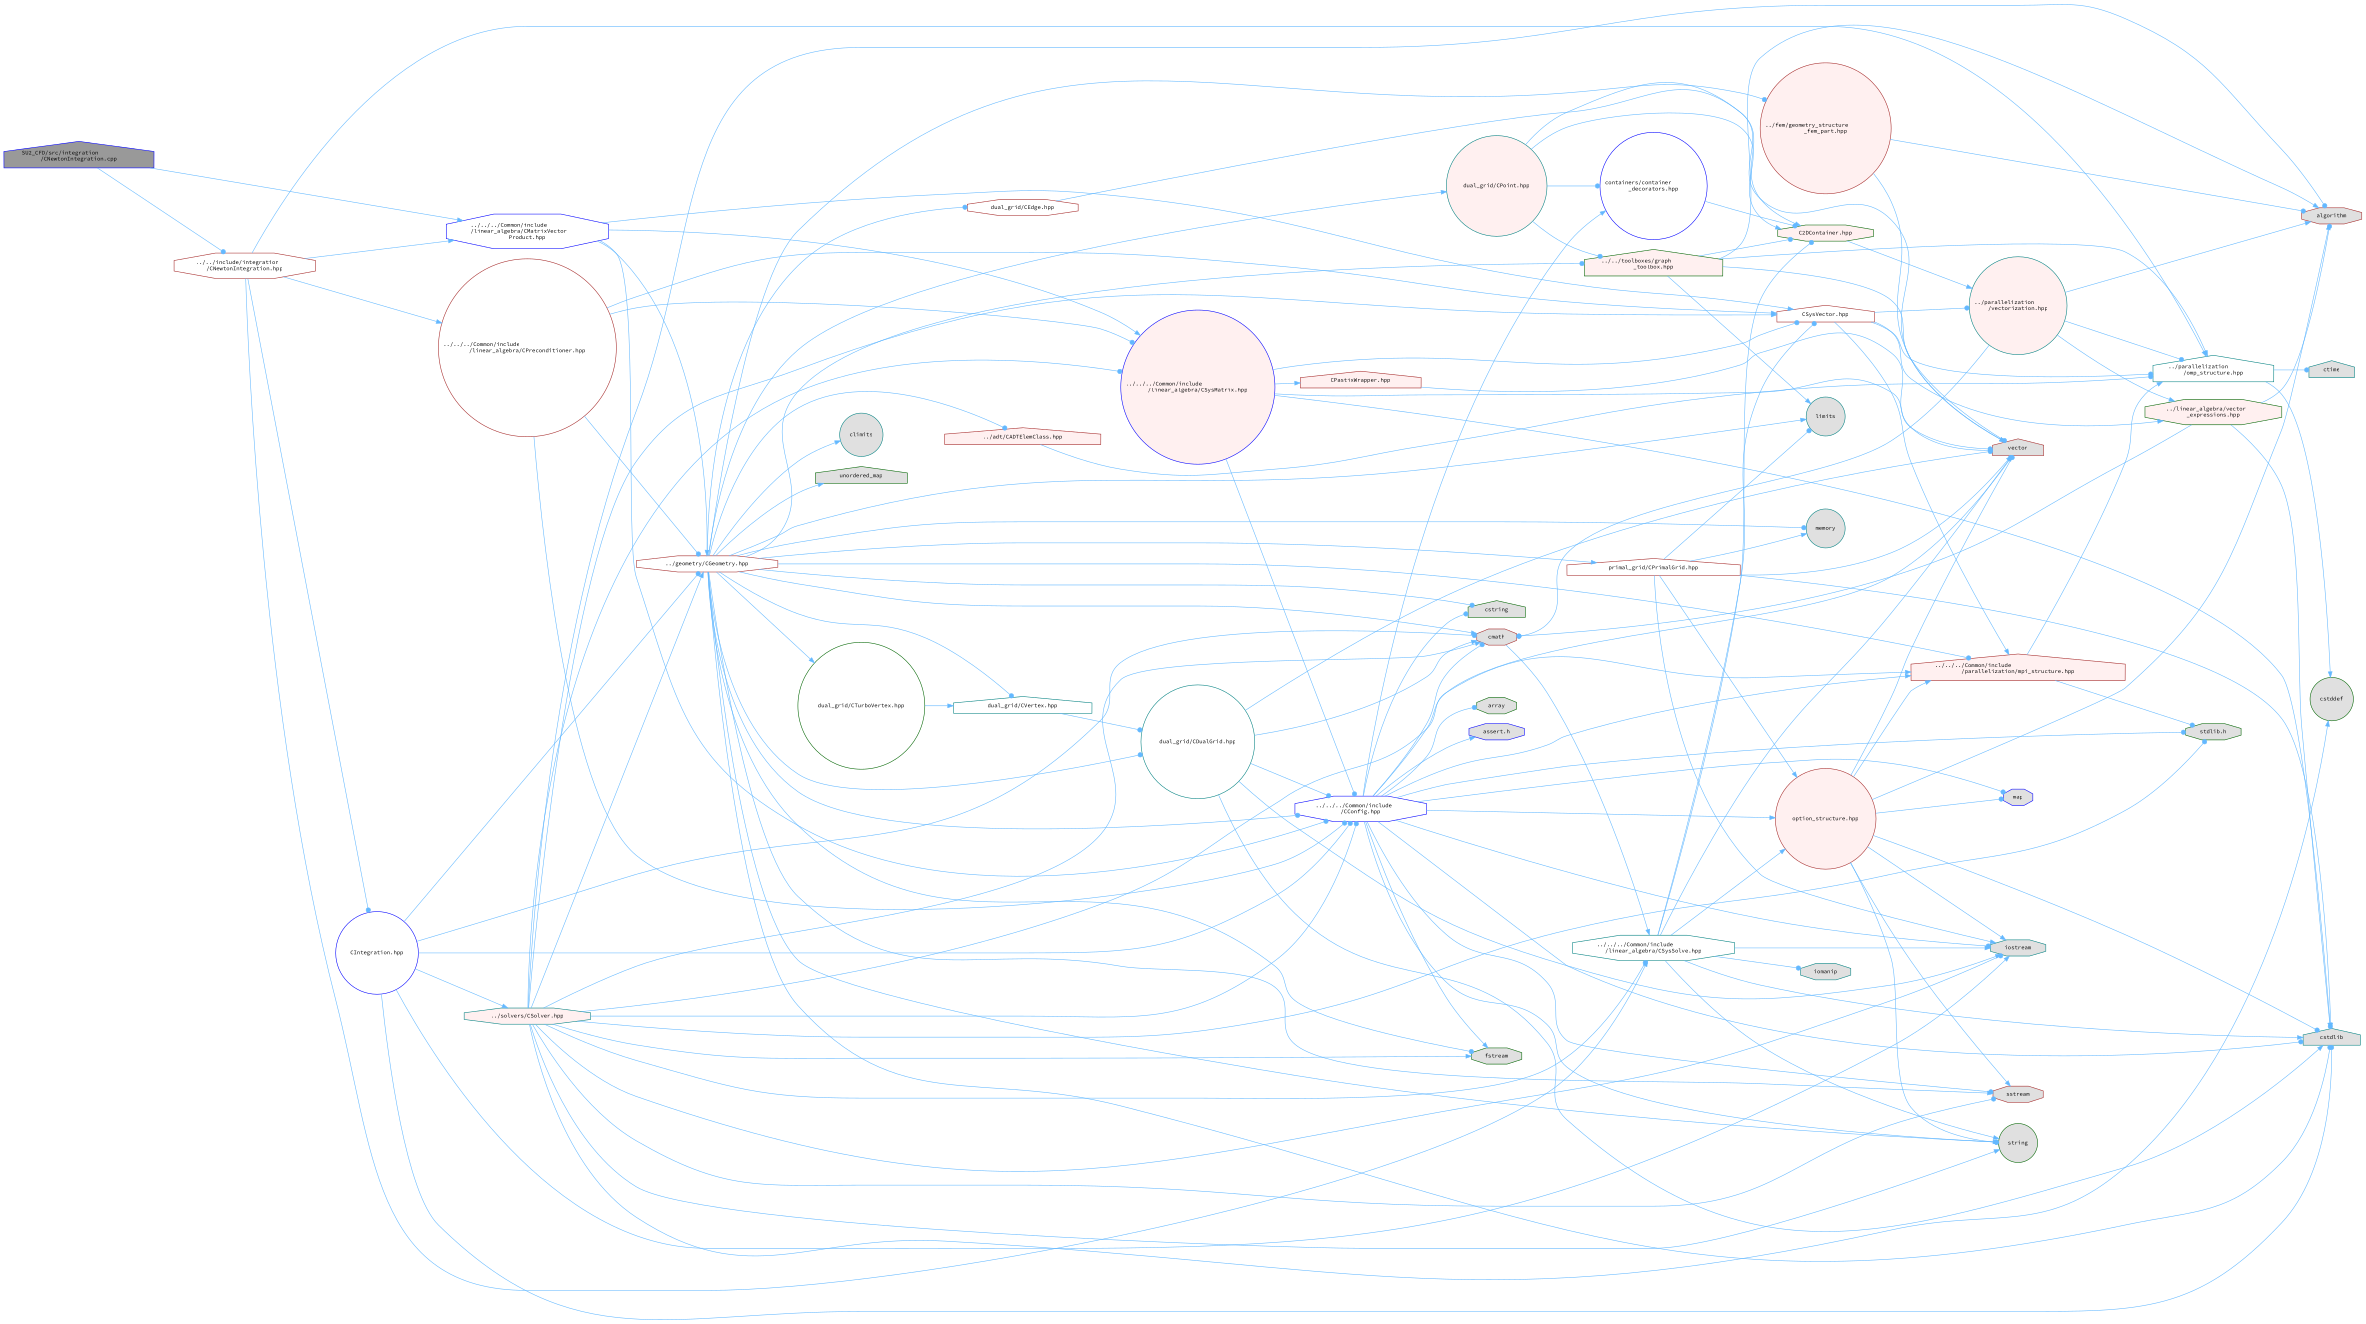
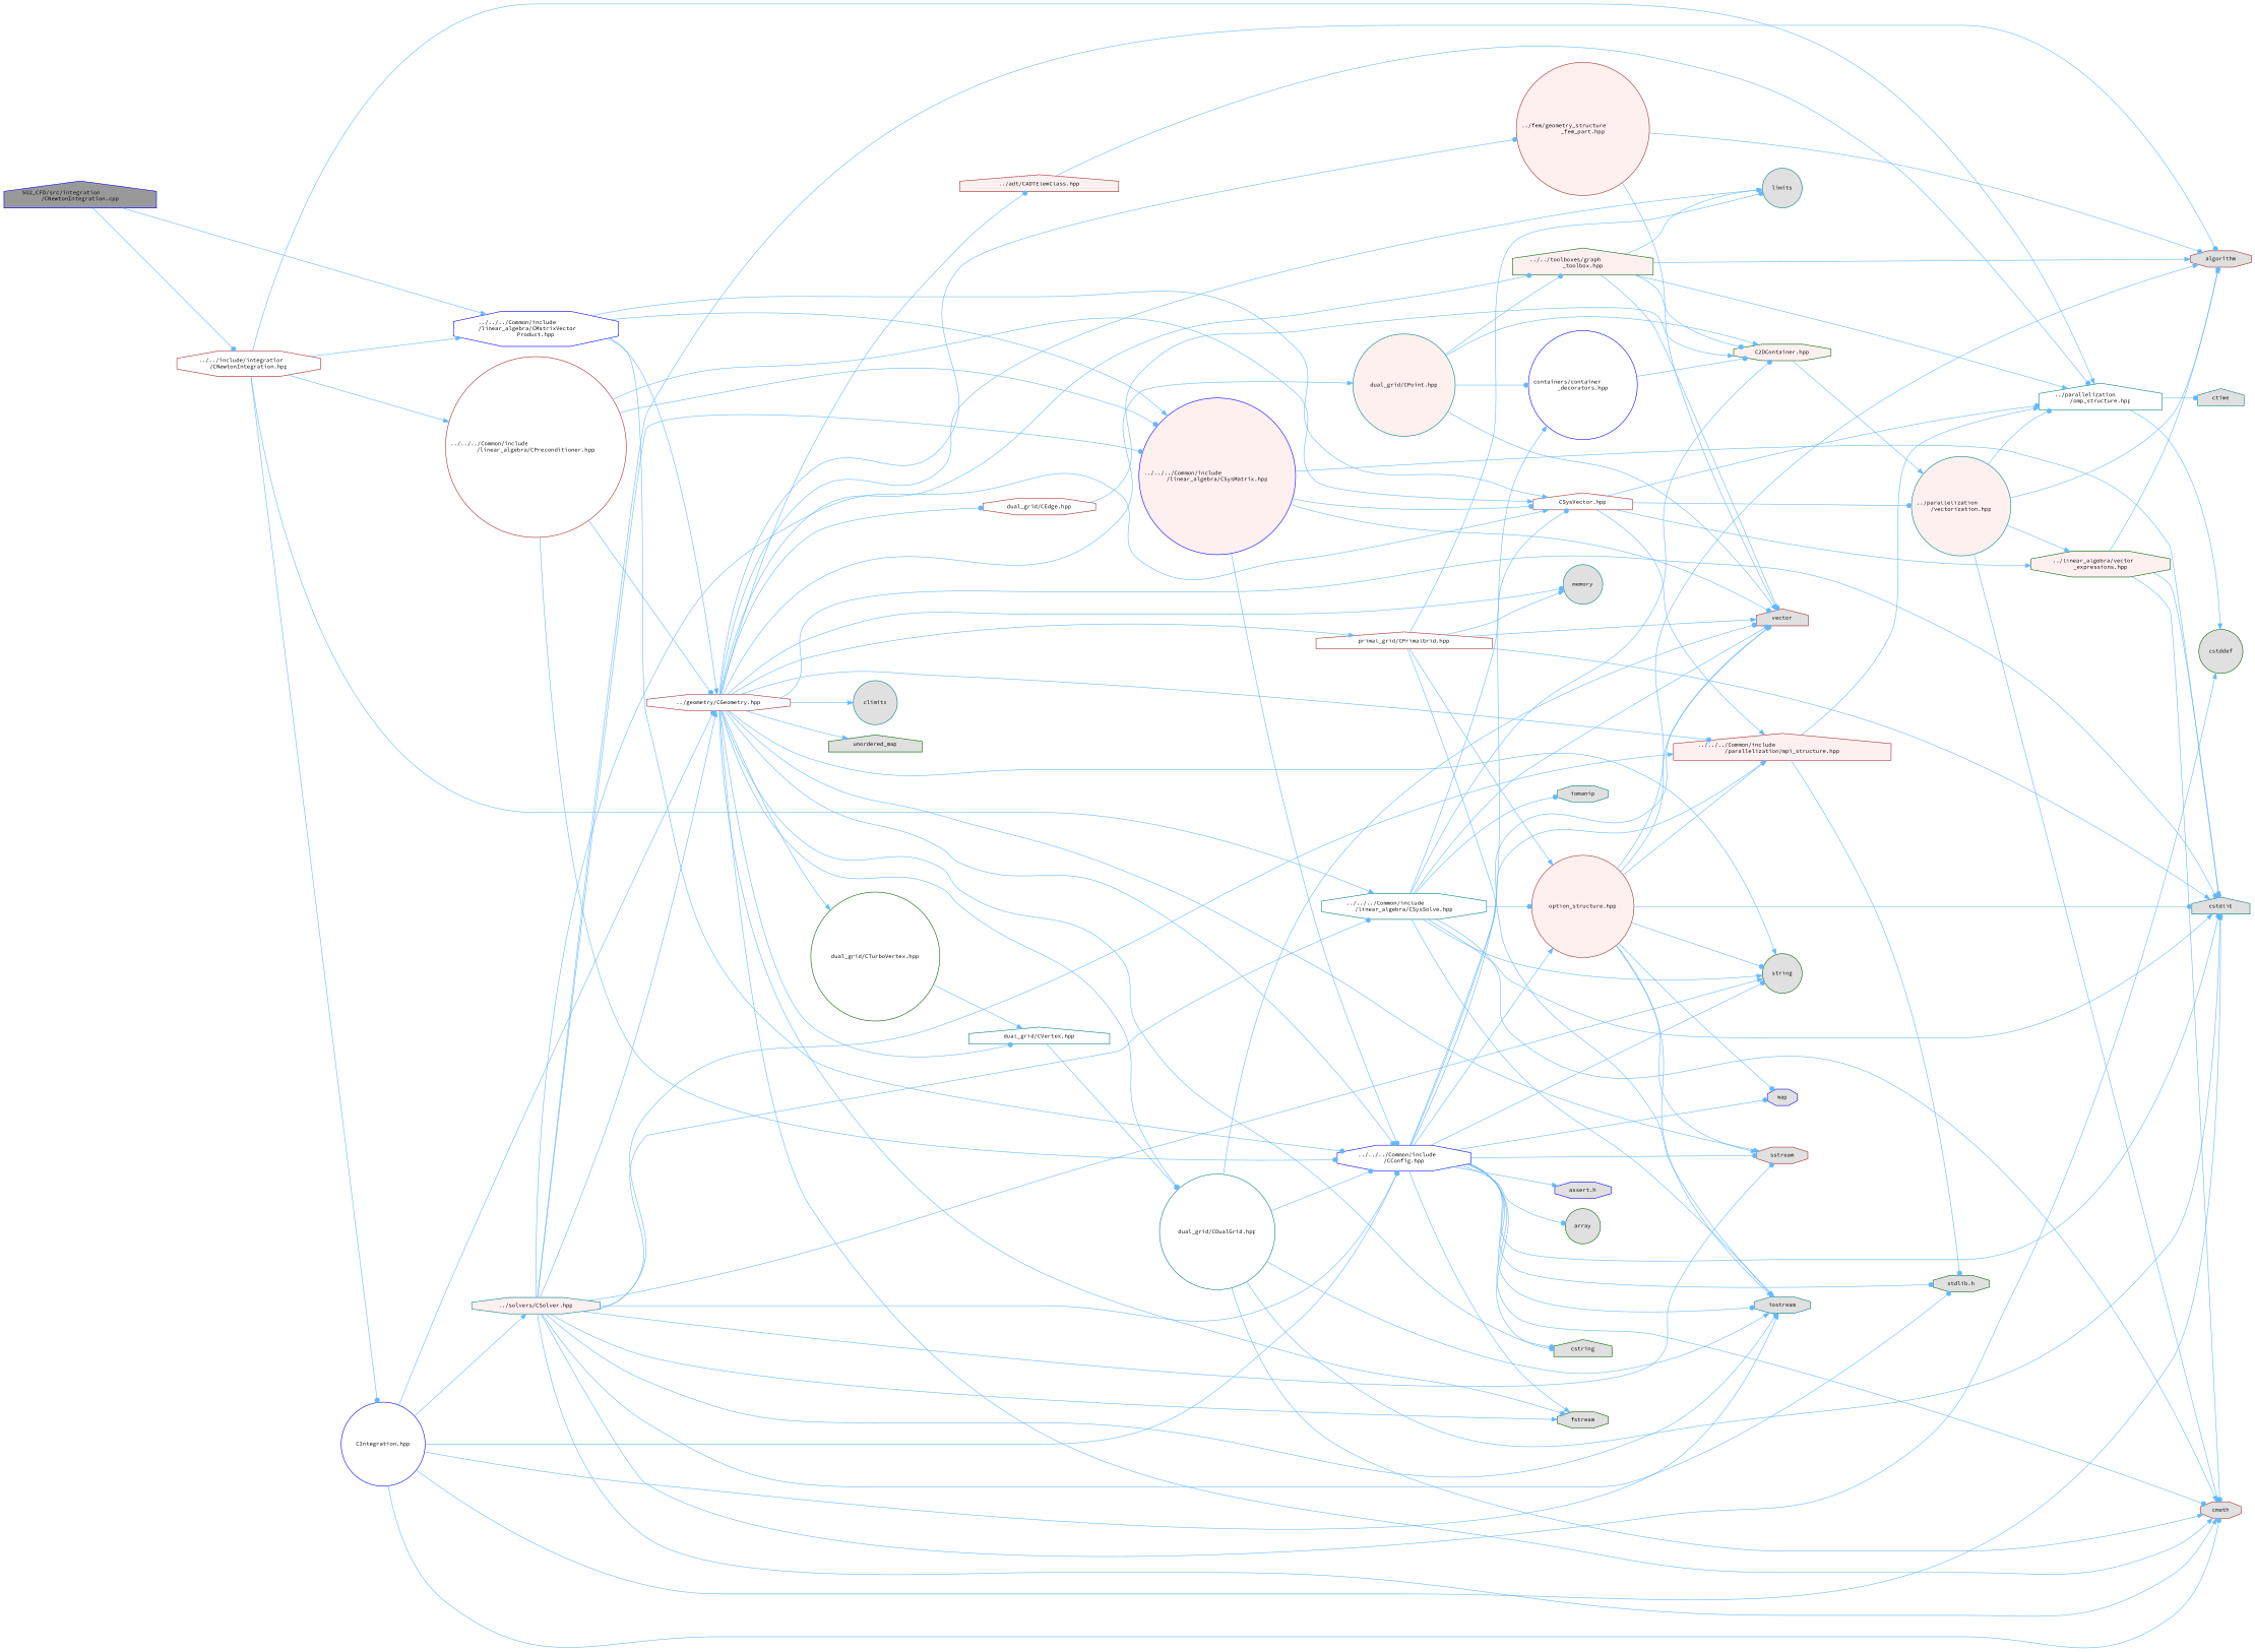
  digraph {
    fontname="Source Code Pro"
    rankdir=LR
    node [color=brown fillcolor="#E0E0E0" fontname="Source Code Pro" fontsize=10 shape=octagon style=filled]
    edge [arrowhead=dot color=steelblue1 fontname="Source Code Pro" fontsize=10 labelfontname=Helvetica labelfontsize=10 style=solid]
    n1 [color=blue fillcolor=grey60 fontcolor=black height=0.2 label="SU2_CFD/src/integration\l/CNewtonIntegration.cpp" shape=house width=0.4]
    n2 [fillcolor=white height=0.2 label="../../include/integration\l/CNewtonIntegration.hpp" width=0.4]
    n3 [color=blue fillcolor=white height=0.2 label="../../../Common/include\l/linear_algebra/CMatrixVector\lProduct.hpp" width=0.4]
    n4 [color=blue fillcolor=white height=0.2 label="CIntegration.hpp" shape=circle width=0.4]
    n5 [color=teal fillcolor=white height=0.2 label="../parallelization\l/omp_structure.hpp" shape=house width=0.4]
    n6 [color=teal fillcolor=white height=0.2 label="../../../Common/include\l/linear_algebra/CSysSolve.hpp" width=0.4]
    n7 [fillcolor=white height=0.2 label="../../../Common/include\l/linear_algebra/CPreconditioner.hpp" shape=circle width=0.4]
    n8 [fillcolor=white height=0.2 label="../geometry/CGeometry.hpp" width=0.4]
    n9 [color=blue fillcolor=white height=0.2 label="../../../Common/include\l/CConfig.hpp" width=0.4]
    n10 [color=blue fillcolor="#FFF0F0" height=0.2 label="../../../Common/include\l/linear_algebra/CSysMatrix.hpp" shape=circle width=0.4]
    n11 [fillcolor=white height=0.2 label="CSysVector.hpp" shape=house width=0.4]
    n12 [height=0.2 label=cmath width=0.4]
    n13 [color=teal height=0.2 label=iostream width=0.4]
    n14 [color=teal height=0.2 label=cstdlib shape=house width=0.4]
    n15 [color=teal fillcolor="#FFF0F0" height=0.2 label="../solvers/CSolver.hpp" width=0.4]
    n16 [color=darkgreen height=0.2 label=cstddef shape=circle width=0.4]
    n17 [color=teal height=0.2 label=ctime shape=house width=0.4]
    n18 [color=darkgreen height=0.2 label=string shape=circle width=0.4]
    n19 [height=0.2 label=vector shape=house width=0.4]
    n20 [fillcolor="#FFF0F0" height=0.2 label="option_structure.hpp" shape=circle width=0.4]
    n21 [color=darkgreen fillcolor="#FFF0F0" height=0.2 label="C2DContainer.hpp" width=0.4]
    n22 [color=teal height=0.2 label=iomanip width=0.4]
    n23 [fillcolor="#FFF0F0" height=0.2 label="../../../Common/include\l/parallelization/mpi_structure.hpp" shape=house width=0.4]
    n24 [color=darkgreen height=0.2 label="stdlib.h" width=0.4]
    n25 [color=darkgreen height=0.2 label=fstream width=0.4]
    n26 [height=0.2 label=sstream width=0.4]
    n27 [height=0.2 label=algorithm width=0.4]
    n28 [color=teal height=0.2 label=limits shape=circle width=0.4]
    n29 [color=darkgreen height=0.2 label=cstring shape=house width=0.4]
    n30 [color=teal height=0.2 label=climits shape=circle width=0.4]
    n31 [color=teal height=0.2 label=memory shape=circle width=0.4]
    n32 [color=darkgreen height=0.2 label=unordered_map shape=house width=0.4]
    n33 [fillcolor=white height=0.2 label="primal_grid/CPrimalGrid.hpp" shape=house width=0.4]
    n34 [color=teal fillcolor=white height=0.2 label="dual_grid/CDualGrid.hpp" shape=circle width=0.4]
    n35 [color=teal fillcolor="#FFF0F0" height=0.2 label="dual_grid/CPoint.hpp" shape=circle width=0.4]
    n36 [color=darkgreen fillcolor="#FFF0F0" height=0.2 label="../../toolboxes/graph\l_toolbox.hpp" shape=house width=0.4]
    n37 [fillcolor=white height=0.2 label="dual_grid/CEdge.hpp" width=0.4]
    n38 [color=teal fillcolor=white height=0.2 label="dual_grid/CVertex.hpp" shape=house width=0.4]
    n39 [color=darkgreen fillcolor=white height=0.2 label="dual_grid/CTurboVertex.hpp" shape=circle width=0.4]
    n40 [fillcolor="#FFF0F0" height=0.2 label="../fem/geometry_structure\l_fem_part.hpp" shape=circle width=0.4]
    n41 [fillcolor="#FFF0F0" height=0.2 label="../adt/CADTElemClass.hpp" shape=house width=0.4]
    n42 [color=blue height=0.2 label=map width=0.4]
-   n43 [color=darkgreen height=0.2 label=array width=0.4]
+   n43 [color=darkgreen height=0.2 label=array shape=circle width=0.4]
    n44 [color=blue height=0.2 label="assert.h" width=0.4]
    n45 [color=blue fillcolor=white height=0.2 label="containers/container\l_decorators.hpp" shape=circle width=0.4]
-   n46 [fillcolor="#FFF0F0" height=0.2 label="CPastixWrapper.hpp" shape=house width=0.4]
    n47 [color=teal fillcolor="#FFF0F0" height=0.2 label="../parallelization\l/vectorization.hpp" shape=circle width=0.4]
    n48 [color=darkgreen fillcolor="#FFF0F0" height=0.2 label="../linear_algebra/vector\l_expressions.hpp" width=0.4]
    n1 -> n2
    n1 -> n3 [arrowhead=normal]
    n2 -> n3 [arrowhead=normal]
    n2 -> n4
    n2 -> n5 [arrowhead=normal]
    n2 -> n6 [arrowhead=normal]
    n2 -> n7 [arrowhead=normal]
    n3 -> n8 [arrowhead=normal]
    n3 -> n9
    n3 -> n10 [arrowhead=normal]
    n3 -> n11 [arrowhead=normal]
    n4 -> n8
    n4 -> n9
    n4 -> n12
    n4 -> n13 [arrowhead=normal]
    n4 -> n14
    n4 -> n15 [arrowhead=normal]
    n5 -> n16 [arrowhead=normal]
    n5 -> n17
    n6 -> n11
-   n12 -> n6 [arrowhead=normal]
+   n6 -> n12 [arrowhead=normal]
    n6 -> n13 [arrowhead=normal]
    n6 -> n14 [arrowhead=normal]
    n6 -> n18 [arrowhead=normal]
    n6 -> n19
-   n6 -> n20 [arrowhead=normal]
+   n6 -> n20
    n6 -> n21
    n6 -> n22
    n7 -> n8
    n7 -> n9
    n7 -> n10
    n7 -> n11 [arrowhead=normal]
    n8 -> n9
    n8 -> n12 [arrowhead=normal]
    n8 -> n14
    n8 -> n18 [arrowhead=normal]
    n8 -> n23
    n8 -> n25
    n8 -> n26 [arrowhead=normal]
    n8 -> n28 [arrowhead=normal]
    n8 -> n29
    n8 -> n30 [arrowhead=normal]
    n8 -> n31
    n8 -> n32 [arrowhead=normal]
    n8 -> n33 [arrowhead=normal]
    n8 -> n34
    n8 -> n35 [arrowhead=normal]
    n8 -> n36
    n8 -> n37
    n8 -> n38
    n8 -> n39 [arrowhead=normal]
    n8 -> n40
    n8 -> n41
    n9 -> n12
    n9 -> n13
    n9 -> n14
    n9 -> n18
    n9 -> n19 [arrowhead=normal]
    n9 -> n20 [arrowhead=normal]
    n9 -> n23 [arrowhead=normal]
    n9 -> n24
    n9 -> n25 [arrowhead=normal]
    n9 -> n26
    n9 -> n29
    n9 -> n42
    n9 -> n43
    n9 -> n44 [arrowhead=normal]
    n9 -> n45 [arrowhead=normal]
    n10 -> n9
    n10 -> n11
    n10 -> n14
    n10 -> n19
-   n10 -> n46 [arrowhead=normal]
    n11 -> n5
    n11 -> n23 [arrowhead=normal]
    n11 -> n47
    n11 -> n48 [arrowhead=normal]
    n15 -> n6
    n15 -> n8 [arrowhead=normal]
    n15 -> n9
    n15 -> n10
    n15 -> n11 [arrowhead=normal]
    n15 -> n12 [arrowhead=normal]
    n15 -> n13
    n15 -> n16 [arrowhead=normal]
    n15 -> n18 [arrowhead=normal]
    n15 -> n23 [arrowhead=normal]
    n15 -> n24
    n15 -> n25 [arrowhead=normal]
    n15 -> n26
    n15 -> n27
    n20 -> n13 [arrowhead=normal]
    n20 -> n14
    n20 -> n18
    n20 -> n19
    n20 -> n23 [arrowhead=normal]
    n20 -> n26 [arrowhead=normal]
    n20 -> n27 [arrowhead=normal]
    n20 -> n42
    n21 -> n47 [arrowhead=normal]
    n23 -> n5 [arrowhead=normal]
    n23 -> n24
    n33 -> n13 [arrowhead=normal]
    n33 -> n14 [arrowhead=normal]
    n33 -> n19 [arrowhead=normal]
    n33 -> n20 [arrowhead=normal]
    n33 -> n28
    n33 -> n31 [arrowhead=normal]
    n34 -> n9
    n34 -> n12 [arrowhead=normal]
    n34 -> n13 [arrowhead=normal]
    n34 -> n14 [arrowhead=normal]
    n34 -> n19
    n35 -> n19 [arrowhead=normal]
    n35 -> n21 [arrowhead=normal]
    n35 -> n36
    n35 -> n45
    n36 -> n5 [arrowhead=normal]
    n36 -> n19
    n36 -> n21
    n36 -> n27 [arrowhead=normal]
    n36 -> n28 [arrowhead=normal]
    n37 -> n21 [arrowhead=normal]
    n38 -> n34
    n39 -> n38 [arrowhead=normal]
    n40 -> n19 [arrowhead=normal]
    n40 -> n27
    n41 -> n5
    n45 -> n21
-   n46 -> n19
    n47 -> n5
    n47 -> n12
    n47 -> n27 [arrowhead=normal]
    n47 -> n48 [arrowhead=normal]
    n48 -> n12
    n48 -> n14 [arrowhead=normal]
    n48 -> n27
  }
